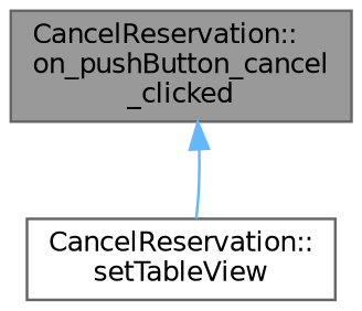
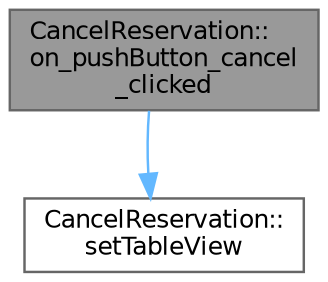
  digraph {
    rankdir=TB
    node [fontname=Helvetica fontsize=10 shape=box style=filled]
    n1 [color=gray40 fillcolor=grey60 fontcolor=black height=0.2 label="CancelReservation::\lon_pushButton_cancel\l_clicked" width=0.4]
    n2 [color=grey40 fillcolor=white height=0.2 label="CancelReservation::\lsetTableView" width=0.4]
-   n2 -> n1 [color=steelblue1 fontname=Helvetica fontsize=10 labelfontname=Helvetica labelfontsize=10 style=solid]
+   n1 -> n2 [color=steelblue1 fontname=Helvetica fontsize=10 labelfontname=Helvetica labelfontsize=10 style=solid]
  }
